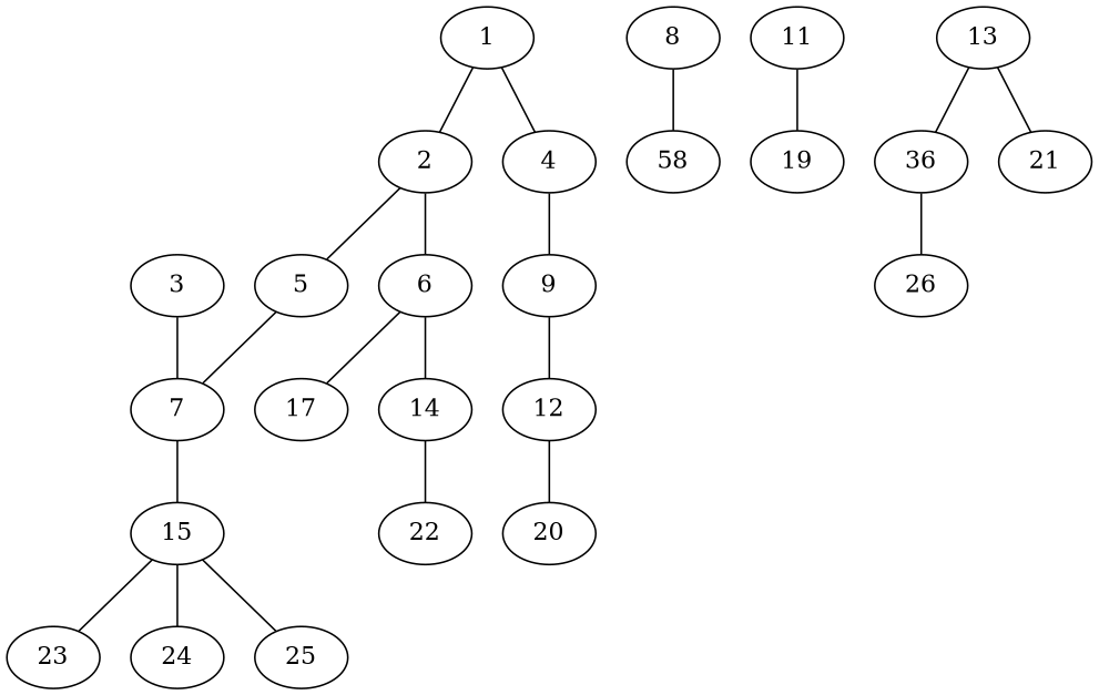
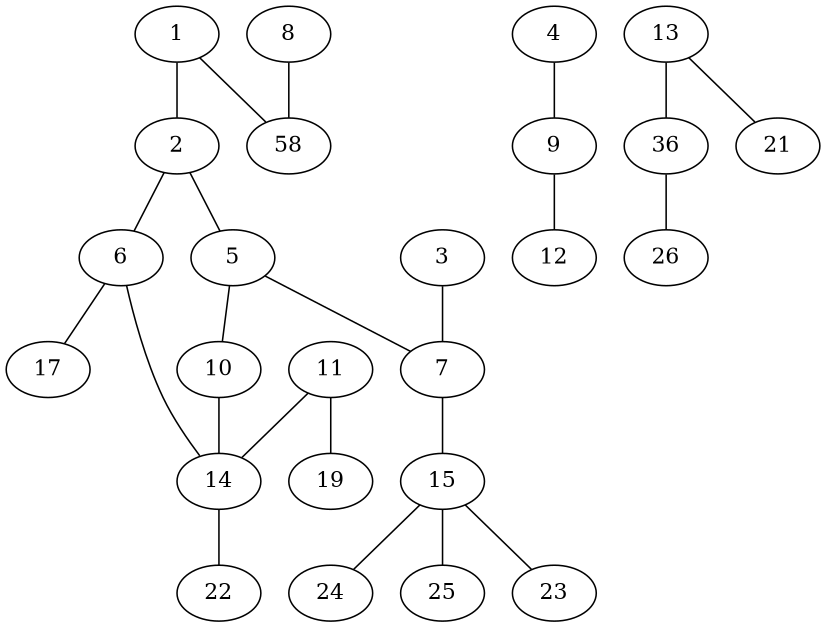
  graph {
    node [chem=C]
    edge [valence=1]
    2 [chem=N]
    1
    4 [chem=N]
    5
    6
    7 [chem=N]
    3
    9
+   10
    17 [chem=H]
    14
    15
    n13 [chem=H label=58]
    8
    12
    11
    19 [chem=H]
-   20 [chem=H]
    13 [chem=N]
    n20 [chem=O label=36]
    21 [chem=H]
    22 [chem=H]
    23 [chem=H]
    24 [chem=H]
    25 [chem=H]
    26 [chem=H]
    2 -- 5
    2 -- 6
    1 -- 2
-   1 -- 4
+   1 -- n13
    4 -- 9 [valence=2]
    5 -- 7 [valence=2]
+   5 -- 10
    6 -- 17
    6 -- 14 [valence=2]
    7 -- 15
    3 -- 7
    9 -- 12
+   10 -- 14 [valence=2]
    14 -- 22
    15 -- 23
    15 -- 24
    15 -- 25
    8 -- n13
-   12 -- 20
+   11 -- 14
    11 -- 19
    13 -- n20
    13 -- 21
    n20 -- 26
  }
